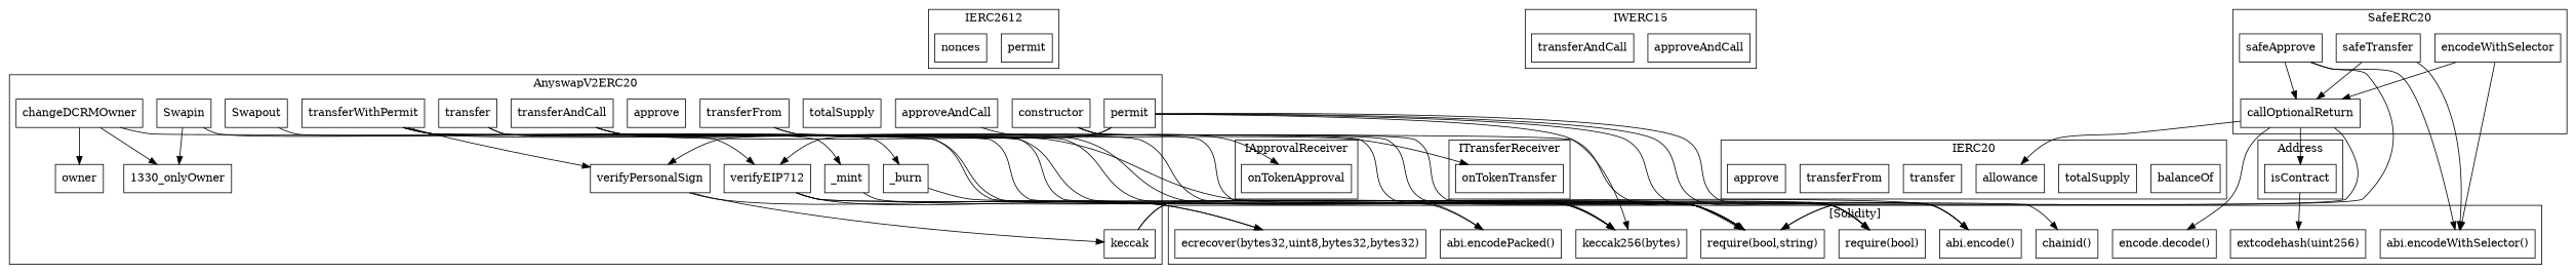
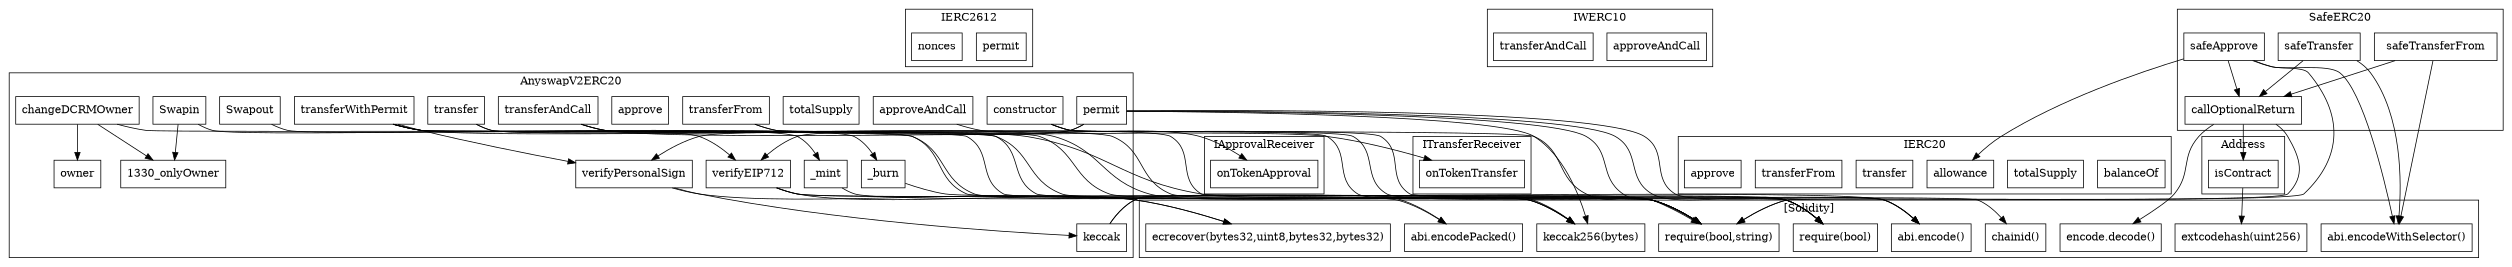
  strict digraph {
    rankdir=TB
    node [shape=box]
    n1 [label=permit]
    n2 [label=nonces]
    n3 [label=approveAndCall]
    n4 [label=transferAndCall]
    n5 [label=balanceOf]
    n6 [label=totalSupply]
    n7 [label=allowance]
    n8 [label=transfer]
    n9 [label=transferFrom]
    n10 [label=approve]
    n11 [label=safeTransfer]
    n12 [label=callOptionalReturn]
    n13 [label=safeApprove]
-   n14 [label=encodeWithSelector]
+   n14 [label=safeTransferFrom]
    n15 [label=_mint]
    n16 [label=constructor]
    n17 [label=permit]
    n18 [label=verifyPersonalSign]
    n19 [label=verifyEIP712]
    n20 [label=transferFrom]
    n21 [label=totalSupply]
    n22 [label=transferWithPermit]
    n23 [label=_burn]
    n24 [label=approve]
    n25 [label=keccak]
    n26 [label=approveAndCall]
    n27 [label=Swapin]
    "1330_onlyOwner"
    n29 [label=changeDCRMOwner]
    n30 [label=owner]
    n31 [label=transfer]
    n32 [label=Swapout]
    n33 [label=transferAndCall]
    n34 [label=onTokenTransfer]
    n35 [label=isContract]
    n36 [label=onTokenApproval]
    "abi.encodeWithSelector()"
    n38 [label="encode.decode()"]
    "require(bool,string)"
    "abi.encode()"
    "chainid()"
    "keccak256(bytes)"
    "require(bool)"
    "ecrecover(bytes32,uint8,bytes32,bytes32)"
    "abi.encodePacked()"
    "extcodehash(uint256)"
    subgraph cluster_1 {
      label=IERC2612
      n1
      n2
    }
    subgraph cluster_2 {
-     label=IWERC15
+     label=IWERC10
      n3
      n4
    }
    subgraph cluster_3 {
      label=IERC20
      n5
      n6
      n7
      n8
      n9
      n10
    }
    subgraph cluster_4 {
      label=SafeERC20
      n11
      n12
      n13
      n14
    }
    subgraph cluster_5 {
      label=AnyswapV2ERC20
      n15
      n16
      n17
      n18
      n19
      n20
      n21
      n22
      n23
      n24
      n25
      n26
      n27
      "1330_onlyOwner"
      n29
      n30
      n31
      n32
      n33
    }
    subgraph cluster_6 {
      label=ITransferReceiver
      n34
    }
    subgraph cluster_7 {
      label=Address
      n35
    }
    subgraph cluster_8 {
      label=IApprovalReceiver
      n36
    }
    subgraph cluster_9 {
      label="[Solidity]"
      "abi.encodeWithSelector()"
      n38
      "require(bool,string)"
      "abi.encode()"
      "chainid()"
      "keccak256(bytes)"
      "require(bool)"
      "ecrecover(bytes32,uint8,bytes32,bytes32)"
      "abi.encodePacked()"
      "extcodehash(uint256)"
    }
    n11 -> n12
    n11 -> "abi.encodeWithSelector()"
    n12 -> n35
    n12 -> n38
    n12 -> "require(bool,string)"
-   n12 -> n7
+   n13 -> n7
    n13 -> n12
    n13 -> "abi.encodeWithSelector()"
    n13 -> "require(bool,string)"
    n14 -> n12
    n14 -> "abi.encodeWithSelector()"
    n15 -> "require(bool,string)"
    n16 -> "abi.encode()"
    n16 -> "chainid()"
    n16 -> "keccak256(bytes)"
    n17 -> n18
    n17 -> n19
    n17 -> "require(bool,string)"
    n17 -> "abi.encode()"
    n17 -> "keccak256(bytes)"
    n17 -> "require(bool)"
    n18 -> n25
    n18 -> "ecrecover(bytes32,uint8,bytes32,bytes32)"
    n19 -> "keccak256(bytes)"
    n19 -> "ecrecover(bytes32,uint8,bytes32,bytes32)"
    n19 -> "abi.encodePacked()"
    n20 -> "require(bool,string)"
    n20 -> "require(bool)"
    n22 -> n18
    n22 -> n19
    n22 -> "require(bool,string)"
    n22 -> "abi.encode()"
    n22 -> "keccak256(bytes)"
    n22 -> "require(bool)"
    n23 -> "require(bool,string)"
    n25 -> "keccak256(bytes)"
    n25 -> "abi.encodePacked()"
    n26 -> n36
    n27 -> n15
    n27 -> "1330_onlyOwner"
    n29 -> "1330_onlyOwner"
    n29 -> n30
    n29 -> "require(bool,string)"
    n31 -> "require(bool,string)"
    n31 -> "require(bool)"
    n32 -> n23
    n33 -> n34
    n33 -> "require(bool,string)"
    n33 -> "require(bool)"
    n35 -> "extcodehash(uint256)"
  }
